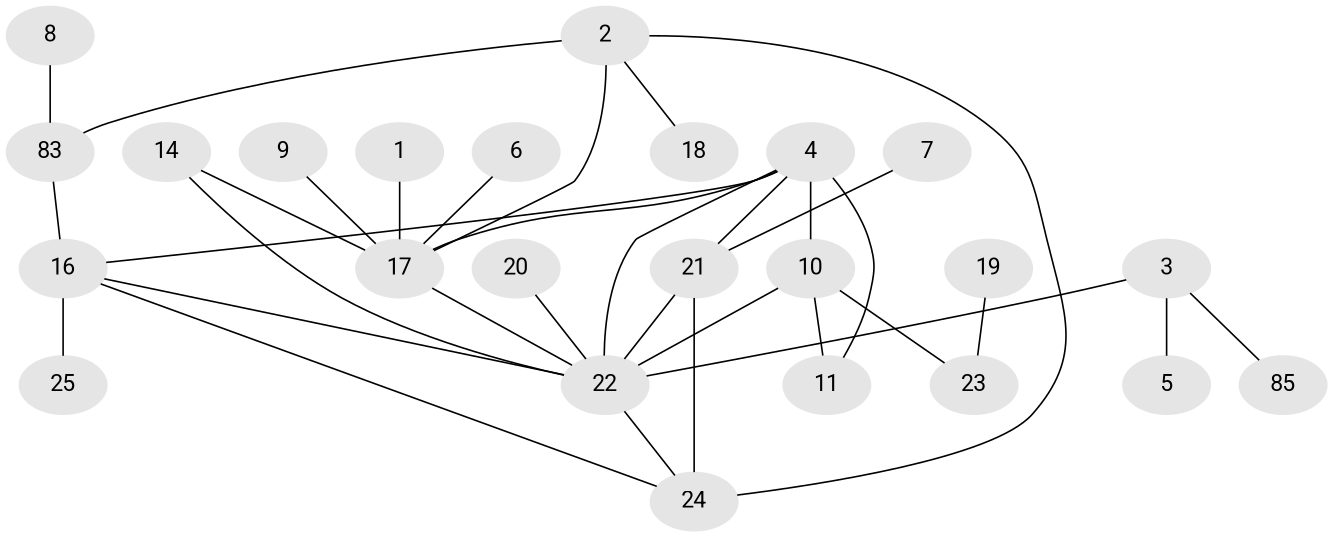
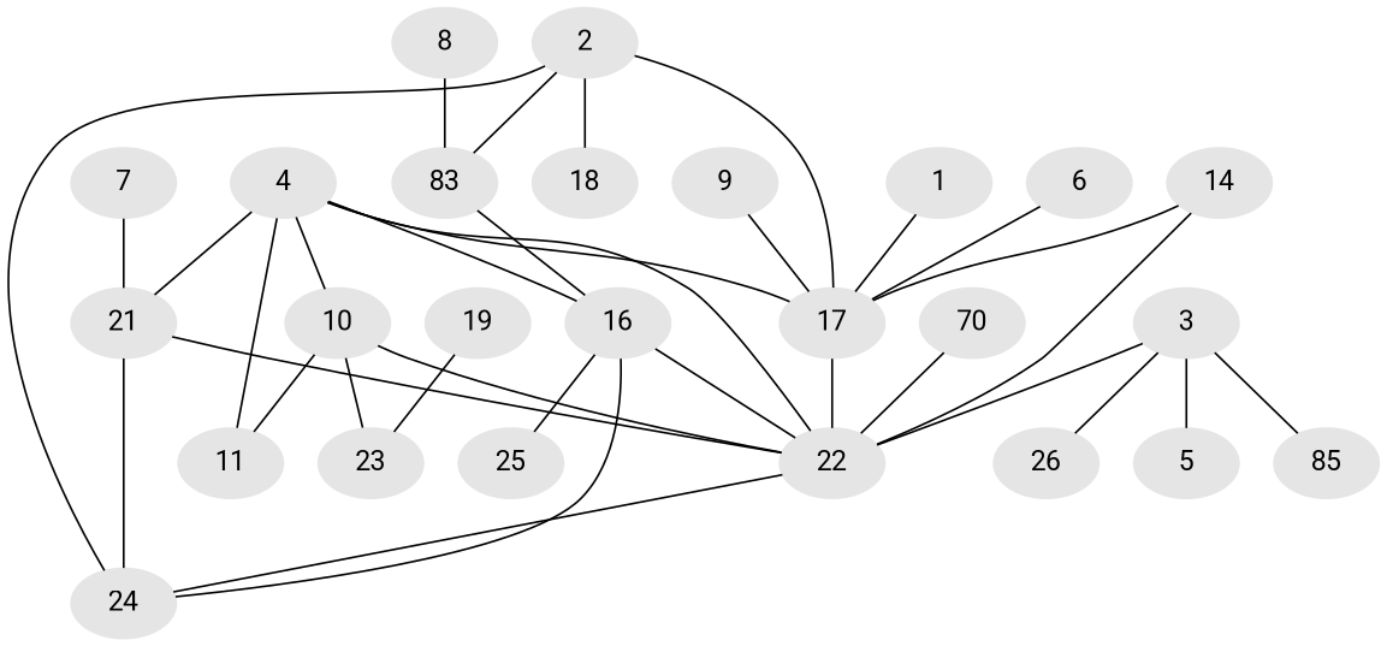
  graph {
    fontname=Roboto
    node [color=gray90 fontname=Roboto style=filled]
    edge [fontname=Roboto weight=1.0]
    1
    17
    22
    2
    n5 [label=83]
    18
    24
    16
    3
    5
    n11 [label=85]
+   26
    4
    10
    11
    21
    23
    25
    6
    7
    8
    9
    14
-   20
+   20 [label=70]
    19
    1 -- 17
    17 -- 22
    22 -- 24
    2 -- 17 [weight=2.0]
    2 -- n5
    2 -- 18
    2 -- 24
    n5 -- 16 [weight=3.0]
    16 -- 22
    16 -- 24
    16 -- 25
    3 -- 22 [weight=3.0]
    3 -- 5
    3 -- n11
+   3 -- 26
    4 -- 17
    4 -- 22
    4 -- 16
    4 -- 10
    4 -- 11 [weight=2.0]
    4 -- 21 [weight=2.0]
    10 -- 22
    10 -- 11 [weight=2.0]
    10 -- 23
    21 -- 22
    21 -- 24 [weight=3.0]
    6 -- 17
    7 -- 21
    8 -- n5
    9 -- 17
    14 -- 17
    14 -- 22
    20 -- 22
    19 -- 23
  }
